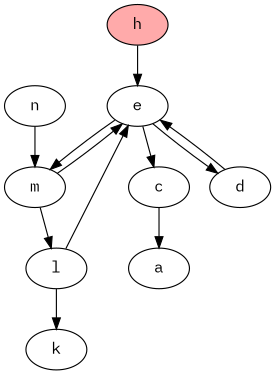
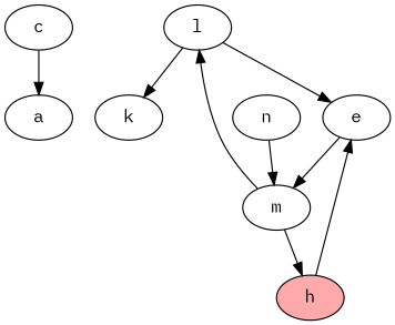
  strict digraph {
    fontname="IBM Plex Mono"
    node [fontname="IBM Plex Mono"]
    edge [fontname="IBM Plex Mono"]
    c
    a
    l
    k
    e
-   d
    m
    n
    h [fillcolor="#FFAAAA" style=filled]
    c -> a
    l -> k
    l -> e
-   e -> c
-   e -> d
    e -> m
-   d -> e
    m -> l
-   m -> e
+   m -> h
    n -> m
    h -> e
  }
